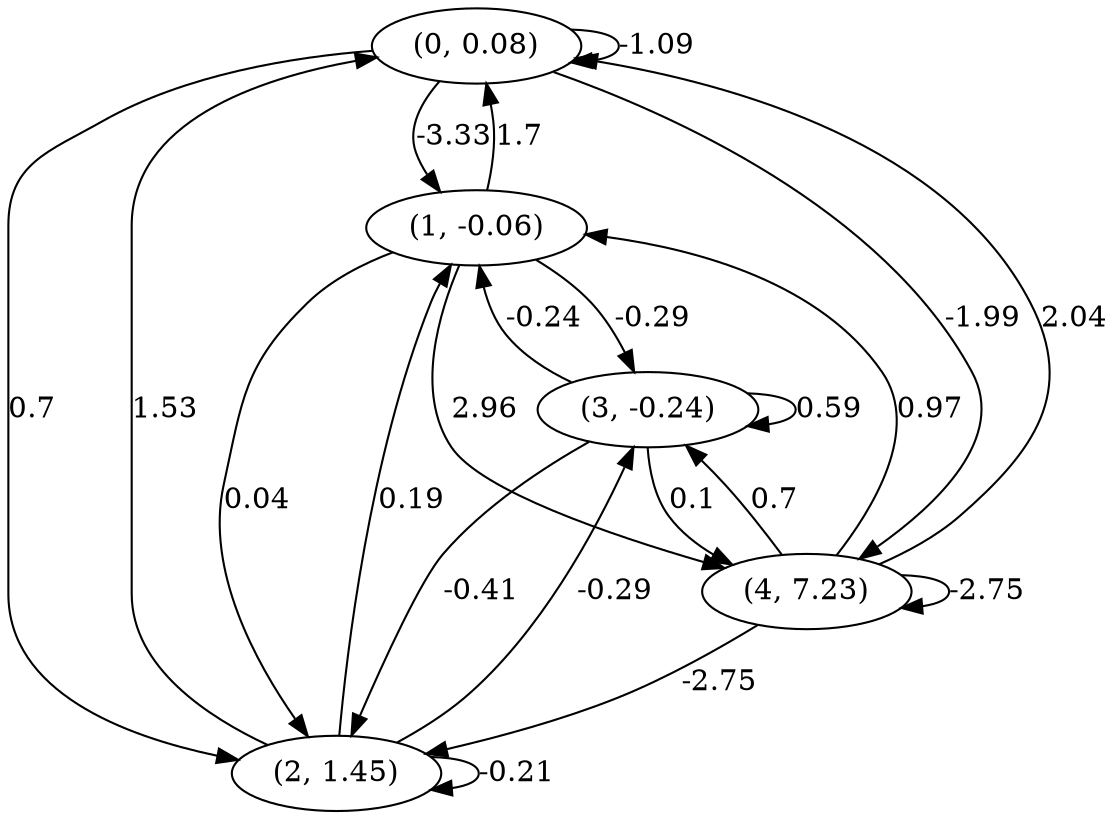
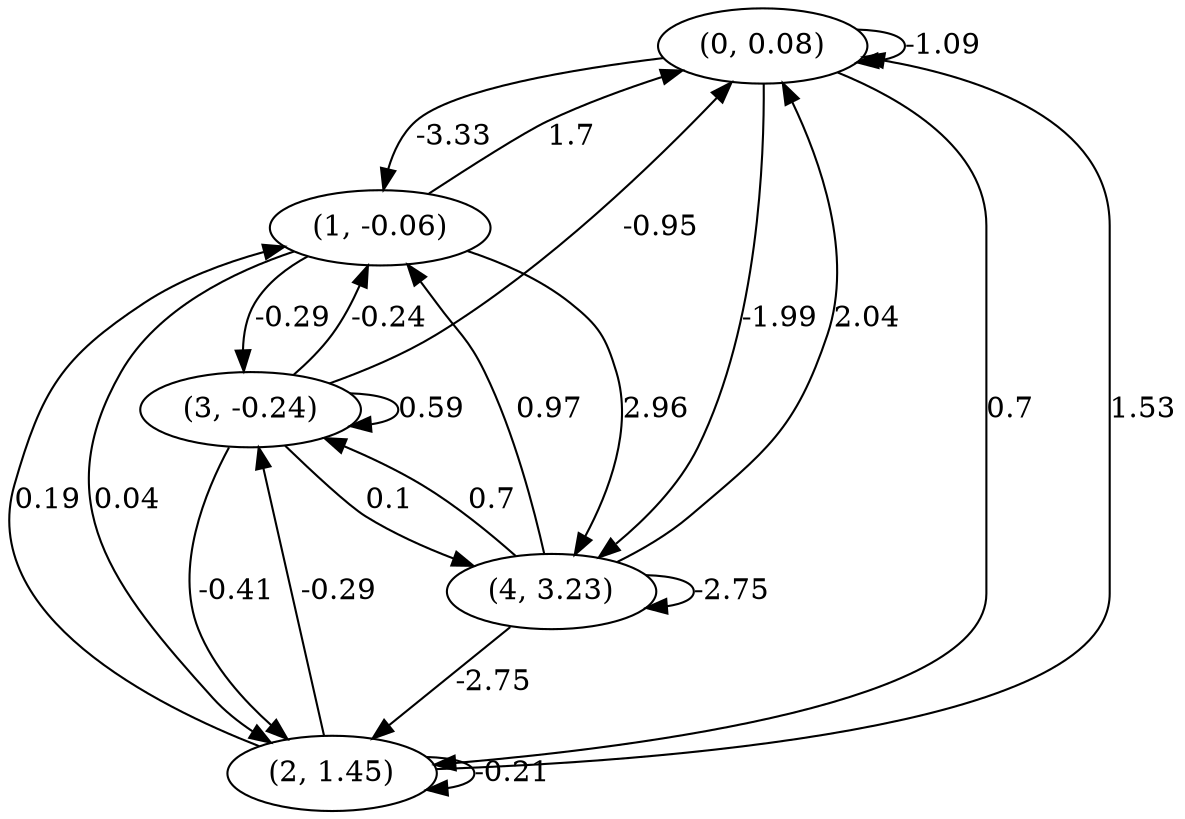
  digraph {
    n1 [label="(0, 0.08)"]
    n2 [label="(1, -0.06)"]
    n3 [label="(2, 1.45)"]
-   n4 [label="(4, 7.23)"]
+   n4 [label="(4, 3.23)"]
    n5 [label="(3, -0.24)"]
    n1 -> n1 [label=-1.09]
    n1 -> n2 [label=-3.33]
    n1 -> n3 [label=0.7]
    n1 -> n4 [label=-1.99]
    n2 -> n1 [label=1.7]
    n2 -> n3 [label=0.04]
    n2 -> n4 [label=2.96]
    n2 -> n5 [label=-0.29]
    n3 -> n1 [label=1.53]
    n3 -> n2 [label=0.19]
    n3 -> n3 [label=-0.21]
    n3 -> n5 [label=-0.29]
    n4 -> n1 [label=2.04]
    n4 -> n2 [label=0.97]
    n4 -> n3 [label=-2.75]
    n4 -> n4 [label=-2.75]
    n4 -> n5 [label=0.7]
+   n5 -> n1 [label=-0.95]
    n5 -> n2 [label=-0.24]
    n5 -> n3 [label=-0.41]
    n5 -> n4 [label=0.1]
    n5 -> n5 [label=0.59]
  }
